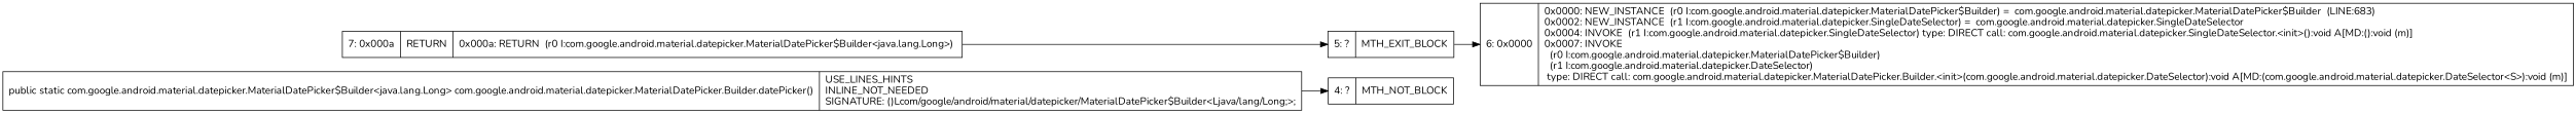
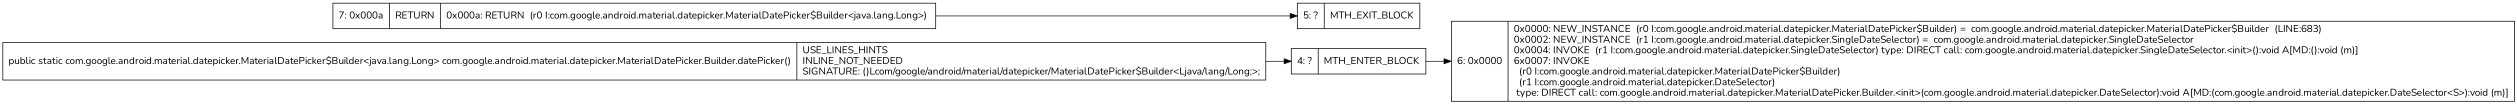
  digraph {
    fontname=Nunito
    rankdir=LR
    node [fontname=Nunito shape=record]
    edge [fontname=Nunito]
-   n1 [label="{4\:\ ?|MTH_NOT_BLOCK\l}"]
-   n2 [label="{6\:\ 0x0000|0x0000: NEW_INSTANCE  (r0 I:com.google.android.material.datepicker.MaterialDatePicker$Builder) =  com.google.android.material.datepicker.MaterialDatePicker$Builder  (LINE:683)\l0x0002: NEW_INSTANCE  (r1 I:com.google.android.material.datepicker.SingleDateSelector) =  com.google.android.material.datepicker.SingleDateSelector \l0x0004: INVOKE  (r1 I:com.google.android.material.datepicker.SingleDateSelector) type: DIRECT call: com.google.android.material.datepicker.SingleDateSelector.\<init\>():void A[MD:():void (m)]\l0x0007: INVOKE  \l  (r0 I:com.google.android.material.datepicker.MaterialDatePicker$Builder)\l  (r1 I:com.google.android.material.datepicker.DateSelector)\l type: DIRECT call: com.google.android.material.datepicker.MaterialDatePicker.Builder.\<init\>(com.google.android.material.datepicker.DateSelector):void A[MD:(com.google.android.material.datepicker.DateSelector\<S\>):void (m)]\l}"]
+   n1 [label="{4\:\ ?|MTH_ENTER_BLOCK\l}"]
+   n2 [label="{6\:\ 0x0000|0x0000: NEW_INSTANCE  (r0 I:com.google.android.material.datepicker.MaterialDatePicker$Builder) =  com.google.android.material.datepicker.MaterialDatePicker$Builder  (LINE:683)\l0x0002: NEW_INSTANCE  (r1 I:com.google.android.material.datepicker.SingleDateSelector) =  com.google.android.material.datepicker.SingleDateSelector \l0x0004: INVOKE  (r1 I:com.google.android.material.datepicker.SingleDateSelector) type: DIRECT call: com.google.android.material.datepicker.SingleDateSelector.\<init\>():void A[MD:():void (m)]\l6x0007: INVOKE  \l  (r0 I:com.google.android.material.datepicker.MaterialDatePicker$Builder)\l  (r1 I:com.google.android.material.datepicker.DateSelector)\l type: DIRECT call: com.google.android.material.datepicker.MaterialDatePicker.Builder.\<init\>(com.google.android.material.datepicker.DateSelector):void A[MD:(com.google.android.material.datepicker.DateSelector\<S\>):void (m)]\l}"]
    n3 [label="{7\:\ 0x000a|RETURN\l|0x000a: RETURN  (r0 I:com.google.android.material.datepicker.MaterialDatePicker$Builder\<java.lang.Long\>) \l}"]
    n4 [label="{5\:\ ?|MTH_EXIT_BLOCK\l}"]
    n5 [label="{public static com.google.android.material.datepicker.MaterialDatePicker$Builder\<java.lang.Long\> com.google.android.material.datepicker.MaterialDatePicker.Builder.datePicker()  | USE_LINES_HINTS\lINLINE_NOT_NEEDED\lSIGNATURE: ()Lcom\/google\/android\/material\/datepicker\/MaterialDatePicker$Builder\<Ljava\/lang\/Long;\>;\l}"]
-   n4 -> n2
+   n1 -> n2
    n3 -> n4
    n5 -> n1
  }
